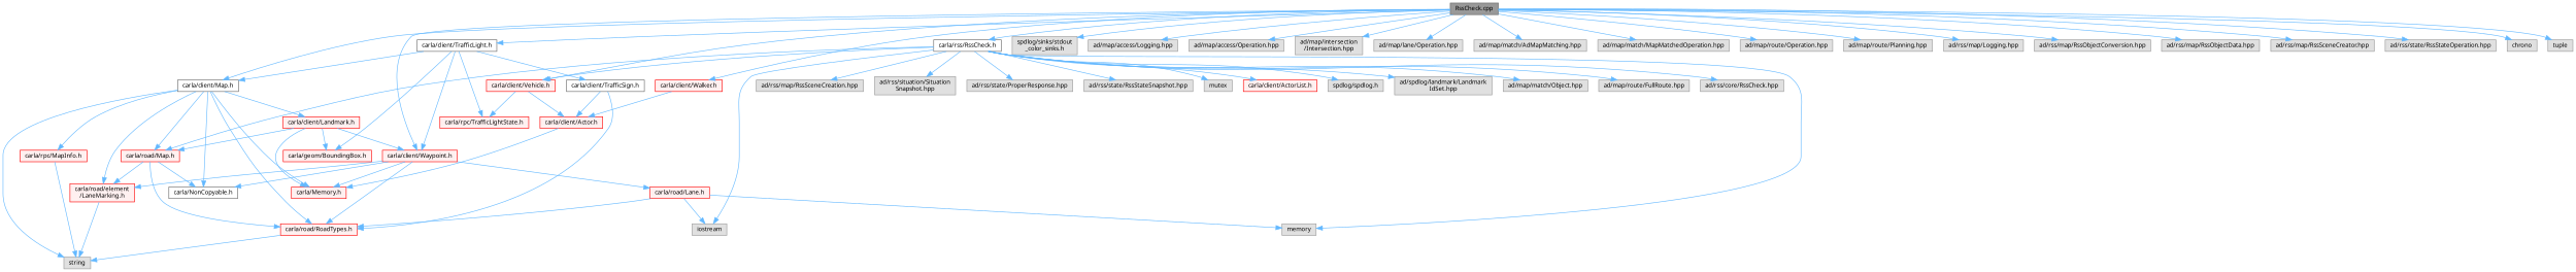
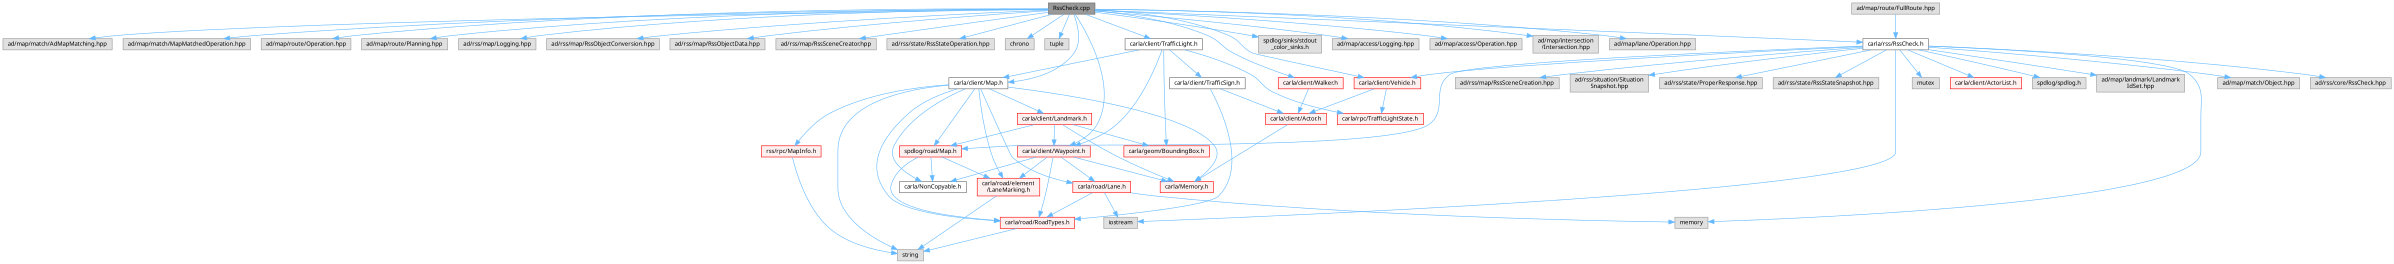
  digraph {
    fontname="Noto Sans"
    node [color=grey60 fillcolor="#E0E0E0" fontname="Noto Sans" fontsize=10 shape=box style=filled]
    edge [color=steelblue1 fontname="Noto Sans" fontsize=10 labelfontname=Helvetica labelfontsize=10 style=solid]
    n1 [color=gray40 fillcolor=grey60 fontcolor=black height=0.2 label="RssCheck.cpp" width=0.4]
    n2 [color=grey40 fillcolor=white height=0.2 label="carla/rss/RssCheck.h" width=0.4]
    n3 [color=red fillcolor="#FFF0F0" height=0.2 label="carla/client/Vehicle.h" width=0.4]
    n4 [height=0.2 label="spdlog/sinks/stdout\l_color_sinks.h" width=0.4]
    n5 [height=0.2 label="ad/map/access/Logging.hpp" width=0.4]
    n6 [height=0.2 label="ad/map/access/Operation.hpp" width=0.4]
    n7 [height=0.2 label="ad/map/intersection\l/Intersection.hpp" width=0.4]
    n8 [height=0.2 label="ad/map/lane/Operation.hpp" width=0.4]
    n9 [height=0.2 label="ad/map/match/AdMapMatching.hpp" width=0.4]
    n10 [height=0.2 label="ad/map/match/MapMatchedOperation.hpp" width=0.4]
    n11 [height=0.2 label="ad/map/route/Operation.hpp" width=0.4]
    n12 [height=0.2 label="ad/map/route/Planning.hpp" width=0.4]
    n13 [height=0.2 label="ad/rss/map/Logging.hpp" width=0.4]
    n14 [height=0.2 label="ad/rss/map/RssObjectConversion.hpp" width=0.4]
    n15 [height=0.2 label="ad/rss/map/RssObjectData.hpp" width=0.4]
    n16 [height=0.2 label="ad/rss/map/RssSceneCreator.hpp" width=0.4]
    n17 [height=0.2 label="ad/rss/state/RssStateOperation.hpp" width=0.4]
    n18 [height=0.2 label=chrono width=0.4]
    n19 [height=0.2 label=tuple width=0.4]
    n20 [color=grey40 fillcolor=white height=0.2 label="carla/client/Map.h" width=0.4]
    n21 [color=red fillcolor="#FFF0F0" height=0.2 label="carla/client/Waypoint.h" width=0.4]
    n22 [color=grey40 fillcolor=white height=0.2 label="carla/client/TrafficLight.h" width=0.4]
    n23 [color=red fillcolor="#FFF0F0" height=0.2 label="carla/client/Walker.h" width=0.4]
    n24 [height=0.2 label="spdlog/spdlog.h" width=0.4]
-   n25 [height=0.2 label="ad/spdlog/landmark/Landmark\lIdSet.hpp" width=0.4]
+   n25 [height=0.2 label="ad/map/landmark/Landmark\lIdSet.hpp" width=0.4]
    n26 [height=0.2 label="ad/map/match/Object.hpp" width=0.4]
    n27 [height=0.2 label="ad/map/route/FullRoute.hpp" width=0.4]
    n28 [height=0.2 label="ad/rss/core/RssCheck.hpp" width=0.4]
    n29 [height=0.2 label="ad/rss/map/RssSceneCreation.hpp" width=0.4]
    n30 [height=0.2 label="ad/rss/situation/Situation\lSnapshot.hpp" width=0.4]
    n31 [height=0.2 label="ad/rss/state/ProperResponse.hpp" width=0.4]
    n32 [height=0.2 label="ad/rss/state/RssStateSnapshot.hpp" width=0.4]
    n33 [height=0.2 label=iostream width=0.4]
    n34 [height=0.2 label=memory width=0.4]
    n35 [height=0.2 label=mutex width=0.4]
    n36 [color=red fillcolor="#FFF0F0" height=0.2 label="carla/client/ActorList.h" width=0.4]
-   n37 [color=red fillcolor="#FFF0F0" height=0.2 label="carla/road/Map.h" width=0.4]
+   n37 [color=red fillcolor="#FFF0F0" height=0.2 label="spdlog/road/Map.h" width=0.4]
    n38 [color=red fillcolor="#FFF0F0" height=0.2 label="carla/client/Actor.h" width=0.4]
    n39 [color=red fillcolor="#FFF0F0" height=0.2 label="carla/rpc/TrafficLightState.h" width=0.4]
    n40 [color=red fillcolor="#FFF0F0" height=0.2 label="carla/Memory.h" width=0.4]
    n41 [color=grey40 fillcolor=white height=0.2 label="carla/NonCopyable.h" width=0.4]
    n42 [color=red fillcolor="#FFF0F0" height=0.2 label="carla/road/element\l/LaneMarking.h" width=0.4]
    n43 [color=red fillcolor="#FFF0F0" height=0.2 label="carla/road/RoadTypes.h" width=0.4]
    n44 [height=0.2 label=string width=0.4]
    n45 [color=red fillcolor="#FFF0F0" height=0.2 label="carla/road/Lane.h" width=0.4]
-   n46 [color=red fillcolor="#FFF0F0" height=0.2 label="carla/rpc/MapInfo.h" width=0.4]
+   n46 [color=red fillcolor="#FFF0F0" height=0.2 label="rss/rpc/MapInfo.h" width=0.4]
    n47 [color=red fillcolor="#FFF0F0" height=0.2 label="carla/client/Landmark.h" width=0.4]
    n48 [color=red fillcolor="#FFF0F0" height=0.2 label="carla/geom/BoundingBox.h" width=0.4]
    n49 [color=grey40 fillcolor=white height=0.2 label="carla/client/TrafficSign.h" width=0.4]
    n1 -> n2
    n1 -> n3
    n1 -> n4
    n1 -> n5
    n1 -> n6
    n1 -> n7
    n1 -> n8
    n1 -> n9
    n1 -> n10
    n1 -> n11
    n1 -> n12
    n1 -> n13
    n1 -> n14
    n1 -> n15
    n1 -> n16
    n1 -> n17
    n1 -> n18
    n1 -> n19
    n1 -> n20
    n1 -> n21
    n1 -> n22
    n1 -> n23
    n2 -> n3
    n2 -> n24
    n2 -> n25
    n2 -> n26
-   n2 -> n27
+   n27 -> n2
    n2 -> n28
    n2 -> n29
    n2 -> n30
    n2 -> n31
    n2 -> n32
    n2 -> n33
    n2 -> n34
    n2 -> n35
    n2 -> n36
    n2 -> n37
    n3 -> n38
    n3 -> n39
    n20 -> n37
    n20 -> n40
    n20 -> n41
    n20 -> n42
    n20 -> n43
    n20 -> n44
+   n20 -> n45
    n20 -> n46
    n20 -> n47
    n21 -> n40
    n21 -> n41
    n21 -> n42
    n21 -> n43
    n21 -> n45
    n22 -> n20
    n22 -> n21
    n22 -> n39
    n22 -> n48
    n22 -> n49
    n23 -> n38
    n37 -> n41
    n37 -> n42
    n37 -> n43
    n38 -> n40
    n42 -> n44
    n43 -> n44
    n45 -> n33
    n45 -> n34
    n45 -> n43
    n46 -> n44
    n47 -> n21
    n47 -> n37
    n47 -> n40
    n47 -> n48
    n49 -> n38
    n49 -> n43
  }
